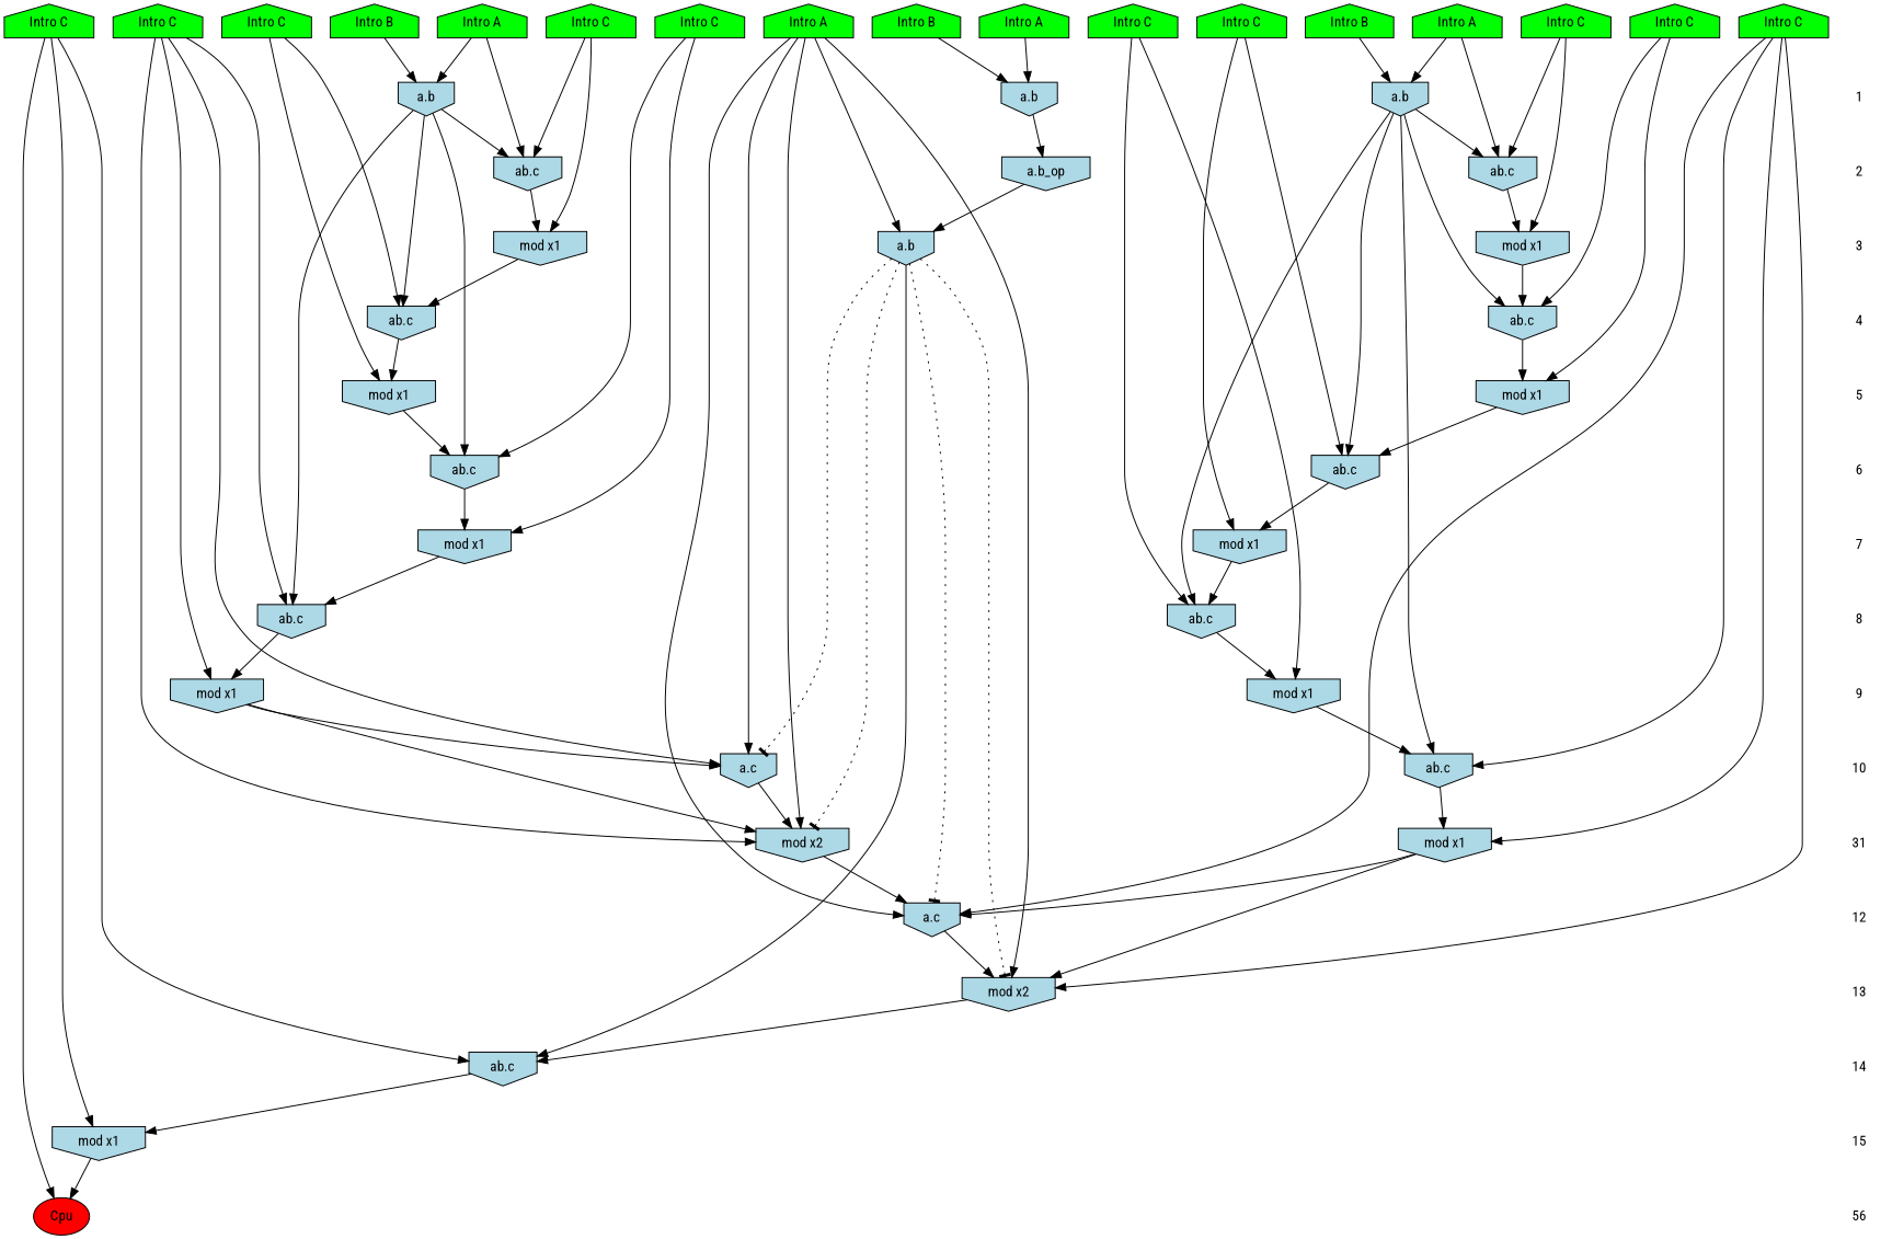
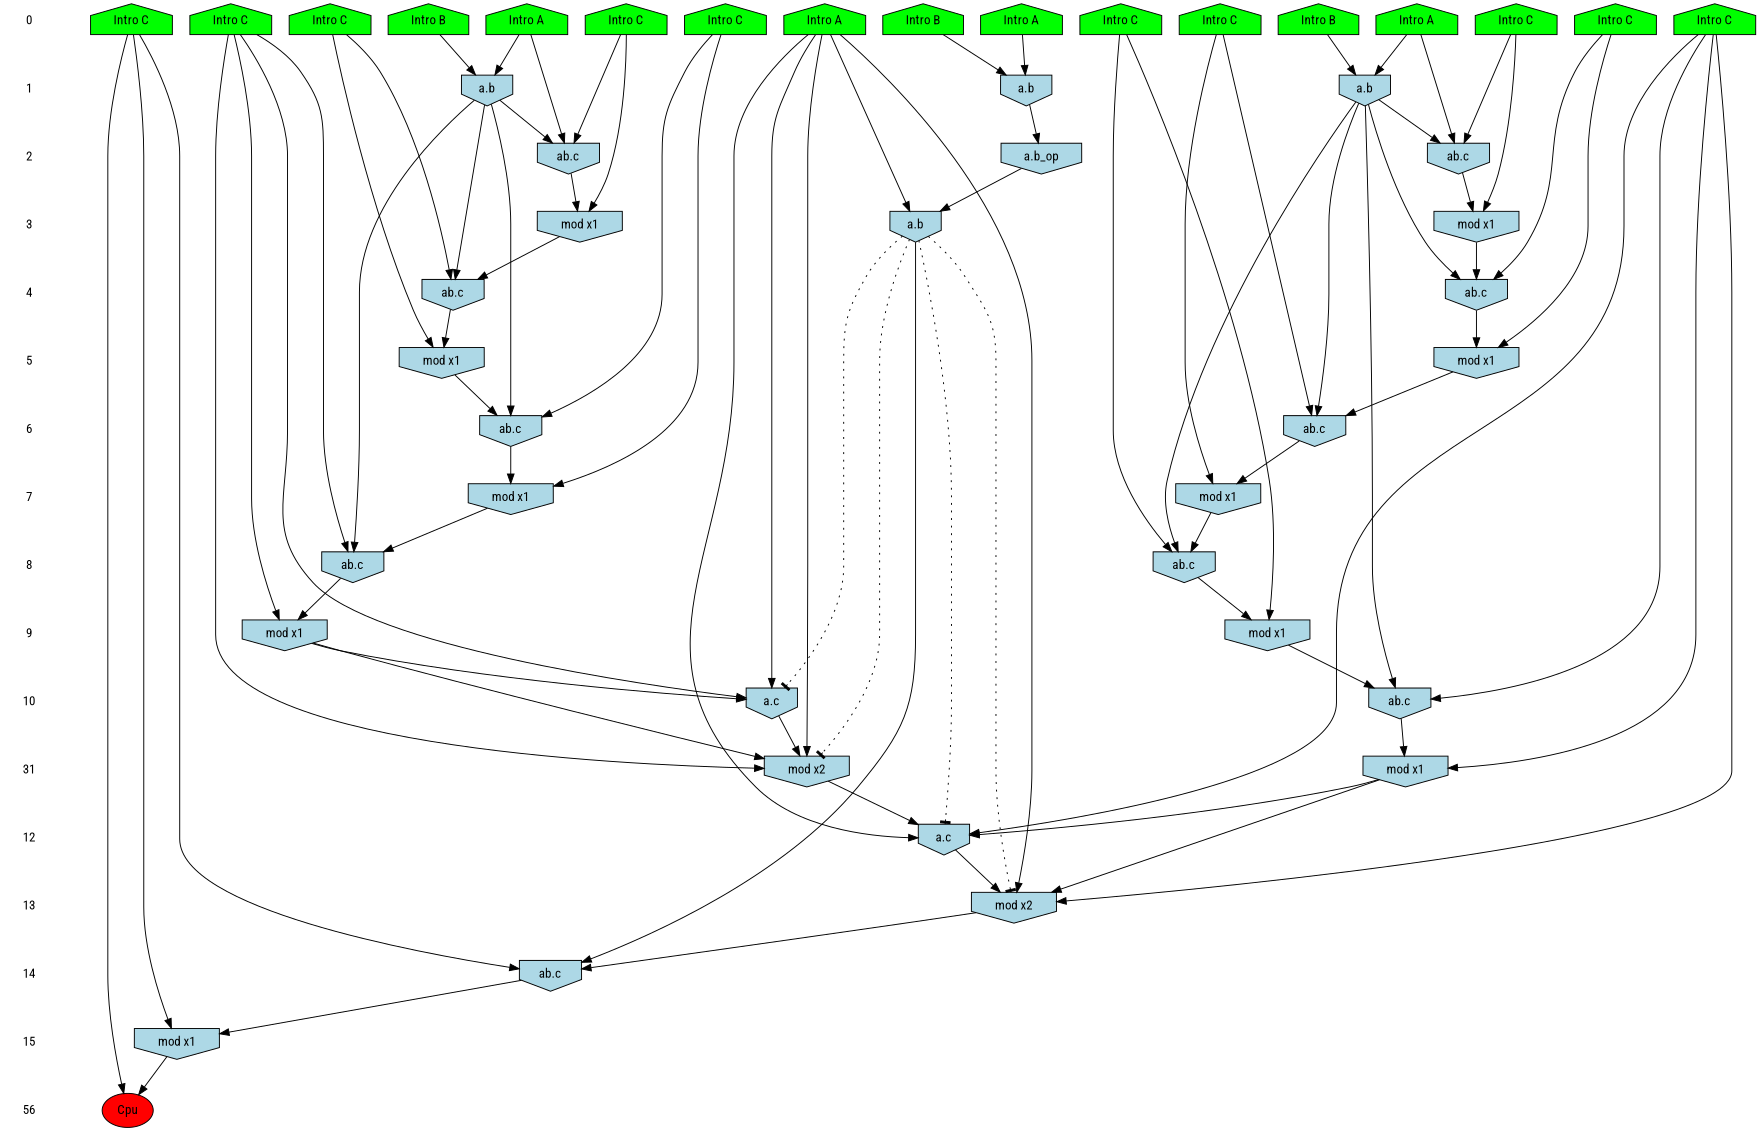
  digraph {
    fontname="Roboto Condensed"
    ranksep=.5
    node [fontname="Roboto Condensed" shape=invhouse fillcolor=lightblue style=filled]
    edge [fontname="Roboto Condensed"]
+   0 [shape=plaintext fillcolor="" style=""]
    n2 [fillcolor=green label="Intro A" shape=house]
    n3 [fillcolor=green label="Intro B" shape=house]
    n4 [fillcolor=green label="Intro B" shape=house]
    n5 [fillcolor=green label="Intro A" shape=house]
    n6 [fillcolor=green label="Intro A" shape=house]
    n7 [fillcolor=green label="Intro A" shape=house]
    n8 [fillcolor=green label="Intro B" shape=house]
    n9 [fillcolor=green label="Intro C" shape=house]
    n10 [fillcolor=green label="Intro C" shape=house]
    n11 [fillcolor=green label="Intro C" shape=house]
    n12 [fillcolor=green label="Intro C" shape=house]
    n13 [fillcolor=green label="Intro C" shape=house]
    n14 [fillcolor=green label="Intro C" shape=house]
    n15 [fillcolor=green label="Intro C" shape=house]
    n16 [fillcolor=green label="Intro C" shape=house]
    n17 [fillcolor=green label="Intro C" shape=house]
    n18 [fillcolor=green label="Intro C" shape=house]
    1 [shape=plaintext fillcolor="" style=""]
    n20 [label="a.b"]
    n21 [label="a.b"]
    n22 [label="a.b"]
    2 [shape=plaintext fillcolor="" style=""]
    n24 [label="ab.c"]
    n25 [label="ab.c"]
    n26 [label="a.b_op"]
    3 [shape=plaintext fillcolor="" style=""]
    n28 [label="mod x1"]
    n29 [label="mod x1"]
    n30 [label="a.b"]
    4 [shape=plaintext fillcolor="" style=""]
    n32 [label="ab.c"]
    n33 [label="ab.c"]
    5 [shape=plaintext fillcolor="" style=""]
    n35 [label="mod x1"]
    n36 [label="mod x1"]
    6 [shape=plaintext fillcolor="" style=""]
    n38 [label="ab.c"]
    n39 [label="ab.c"]
    7 [shape=plaintext fillcolor="" style=""]
    n41 [label="mod x1"]
    n42 [label="mod x1"]
    13 [shape=plaintext fillcolor="" style=""]
    n44 [label="mod x2"]
    8 [shape=plaintext fillcolor="" style=""]
    n46 [label="ab.c"]
    n47 [label="ab.c"]
    9 [shape=plaintext fillcolor="" style=""]
    n49 [label="mod x1"]
    n50 [label="mod x1"]
    10 [shape=plaintext fillcolor="" style=""]
    n52 [label="ab.c"]
    n53 [label="a.c"]
    n54 [label=31 shape=plaintext fillcolor="" style=""]
    n55 [label="mod x1"]
    n56 [label="mod x2"]
    12 [shape=plaintext fillcolor="" style=""]
    n58 [label="a.c"]
    14 [shape=plaintext fillcolor="" style=""]
    n60 [label="ab.c"]
    15 [shape=plaintext fillcolor="" style=""]
    n62 [label="mod x1"]
    n63 [label=56 shape=plaintext fillcolor="" style=""]
    n64 [fillcolor=red label=Cpu shape=""]
    subgraph sub_1 {
      rank=same
+     0
      n2
      n3
      n4
      n5
      n6
      n7
      n8
      n9
      n10
      n11
      n12
      n13
      n14
      n15
      n16
      n17
      n18
    }
    subgraph sub_2 {
      rank=same
      1
      n20
      n21
      n22
    }
    subgraph sub_3 {
      rank=same
      2
      n24
      n25
      n26
    }
    subgraph sub_4 {
      rank=same
      3
      n28
      n29
      n30
    }
    subgraph sub_5 {
      rank=same
      4
      n32
      n33
    }
    subgraph sub_6 {
      rank=same
      5
      n35
      n36
    }
    subgraph sub_7 {
      rank=same
      6
      n38
      n39
    }
    subgraph sub_8 {
      rank=same
      7
      n41
      n42
    }
    subgraph sub_9 {
      rank=same
      13
      n44
    }
    subgraph sub_10 {
      rank=same
      8
      n46
      n47
    }
    subgraph sub_11 {
      rank=same
      9
      n49
      n50
    }
    subgraph sub_12 {
      rank=same
      10
      n52
      n53
    }
    subgraph sub_13 {
      rank=same
      n54
      n55
      n56
    }
    subgraph sub_14 {
      rank=same
      12
      n58
    }
    subgraph sub_15 {
      rank=same
      14
      n60
    }
    subgraph sub_16 {
      rank=same
      15
      n62
    }
    subgraph sub_17 {
      rank=same
      n63
      n64
    }
+   0 -> 1 [style=invis]
    n2 -> n22
    n3 -> n22
    n4 -> n21
    n5 -> n20
    n5 -> n24
    n6 -> n21
    n6 -> n25
    n7 -> n30
    n7 -> n44
    n7 -> n53
    n7 -> n56
    n7 -> n58
    n8 -> n20
    n9 -> n39
    n9 -> n42
    n10 -> n24
    n10 -> n28
    n11 -> n33
    n11 -> n36
    n12 -> n38
    n12 -> n41
    n13 -> n44
    n13 -> n52
    n13 -> n55
    n13 -> n58
    n14 -> n32
    n14 -> n35
    n15 -> n47
    n15 -> n50
    n15 -> n53
    n15 -> n56
    n16 -> n46
    n16 -> n49
    n17 -> n60
    n17 -> n62
    n17 -> n64
    n18 -> n25
    n18 -> n29
    1 -> 2 [style=invis]
    n20 -> n24
    n20 -> n32
    n20 -> n38
    n20 -> n46
    n20 -> n52
    n21 -> n25
    n21 -> n33
    n21 -> n39
    n21 -> n47
    n22 -> n26
    2 -> 3 [style=invis]
    n24 -> n28
    n25 -> n29
    n26 -> n30
    3 -> 4 [style=invis]
    n28 -> n32
    n29 -> n33
    n30 -> n44 [arrowhead=tee style=dotted]
    n30 -> n53 [arrowhead=tee style=dotted]
    n30 -> n56 [arrowhead=tee style=dotted]
    n30 -> n58 [arrowhead=tee style=dotted]
    n30 -> n60
    4 -> 5 [style=invis]
    n32 -> n35
    n33 -> n36
    5 -> 6 [style=invis]
    n35 -> n38
    n36 -> n39
    6 -> 7 [style=invis]
    n38 -> n41
    n39 -> n42
    7 -> 8 [style=invis]
    n41 -> n46
    n42 -> n47
    13 -> 14 [style=invis]
    n44 -> n60
    8 -> 9 [style=invis]
    n46 -> n49
    n47 -> n50
    9 -> 10 [style=invis]
    n49 -> n52
    n50 -> n53
    n50 -> n56
    10 -> n54 [style=invis]
    n52 -> n55
    n53 -> n56
    n54 -> 12 [style=invis]
    n55 -> n44
    n55 -> n58
    n56 -> n58
    12 -> 13 [style=invis]
    n58 -> n44
    14 -> 15 [style=invis]
    n60 -> n62
    15 -> n63 [style=invis]
    n62 -> n64
  }
